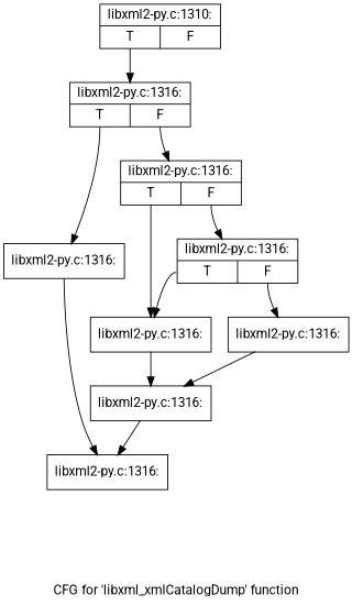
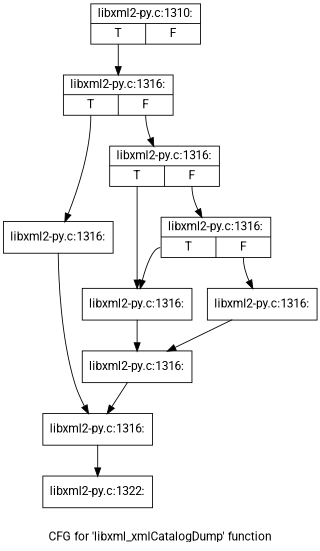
  digraph {
    fontname=Roboto
    label="CFG for 'libxml_xmlCatalogDump' function"
    node [fontname=Roboto shape=record]
    edge [fontname=Roboto]
    n1 [label="{libxml2-py.c:1310:|{<s0>T|<s1>F}}"]
    n2 [label="{libxml2-py.c:1316:|{<s0>T|<s1>F}}"]
    n3 [label="{libxml2-py.c:1316:}"]
    n4 [label="{libxml2-py.c:1316:|{<s0>T|<s1>F}}"]
    n5 [label="{libxml2-py.c:1316:}"]
    n6 [label="{libxml2-py.c:1316:}"]
    n7 [label="{libxml2-py.c:1316:|{<s0>T|<s1>F}}"]
+   n8 [label="{libxml2-py.c:1322:}"]
    n9 [label="{libxml2-py.c:1316:}"]
    n10 [label="{libxml2-py.c:1316:}"]
    n1 -> n2 [tailport=s0]
    n2 -> n3 [tailport=s0]
    n2 -> n4 [tailport=s1]
    n3 -> n5
    n4 -> n6 [tailport=s0]
    n4 -> n7 [tailport=s1]
+   n5 -> n8
    n6 -> n9
    n7 -> n6 [tailport=s0]
    n7 -> n10 [tailport=s1]
    n9 -> n5
    n10 -> n9
  }
